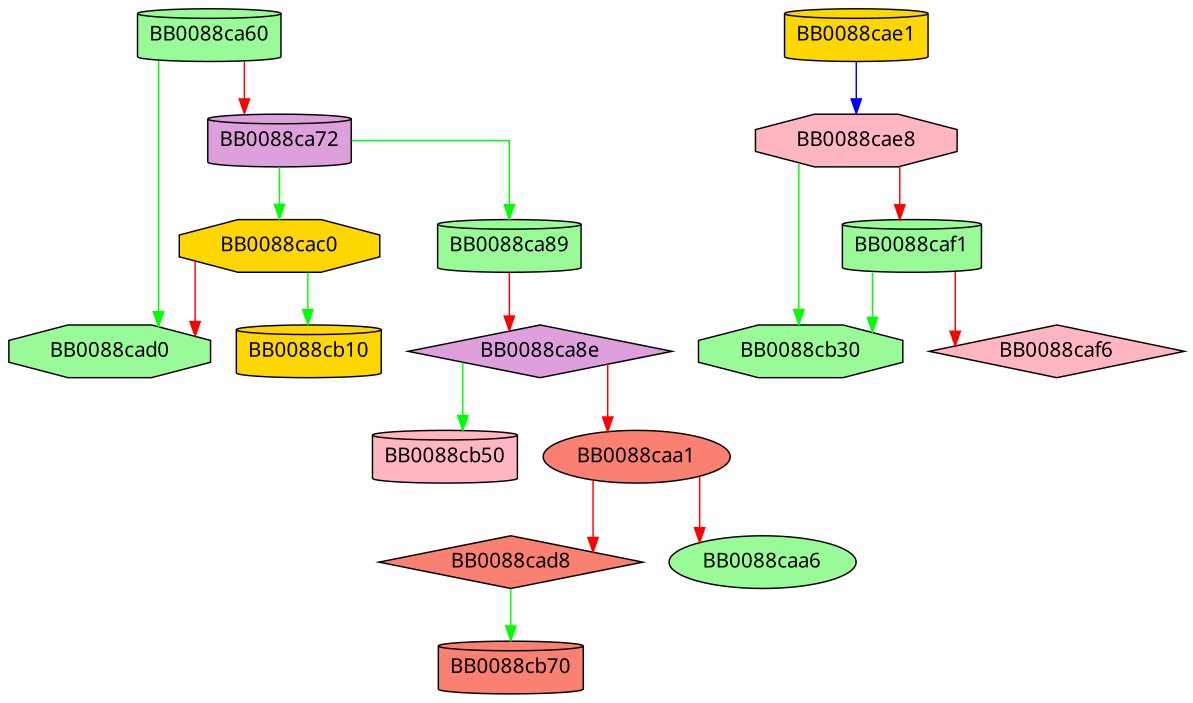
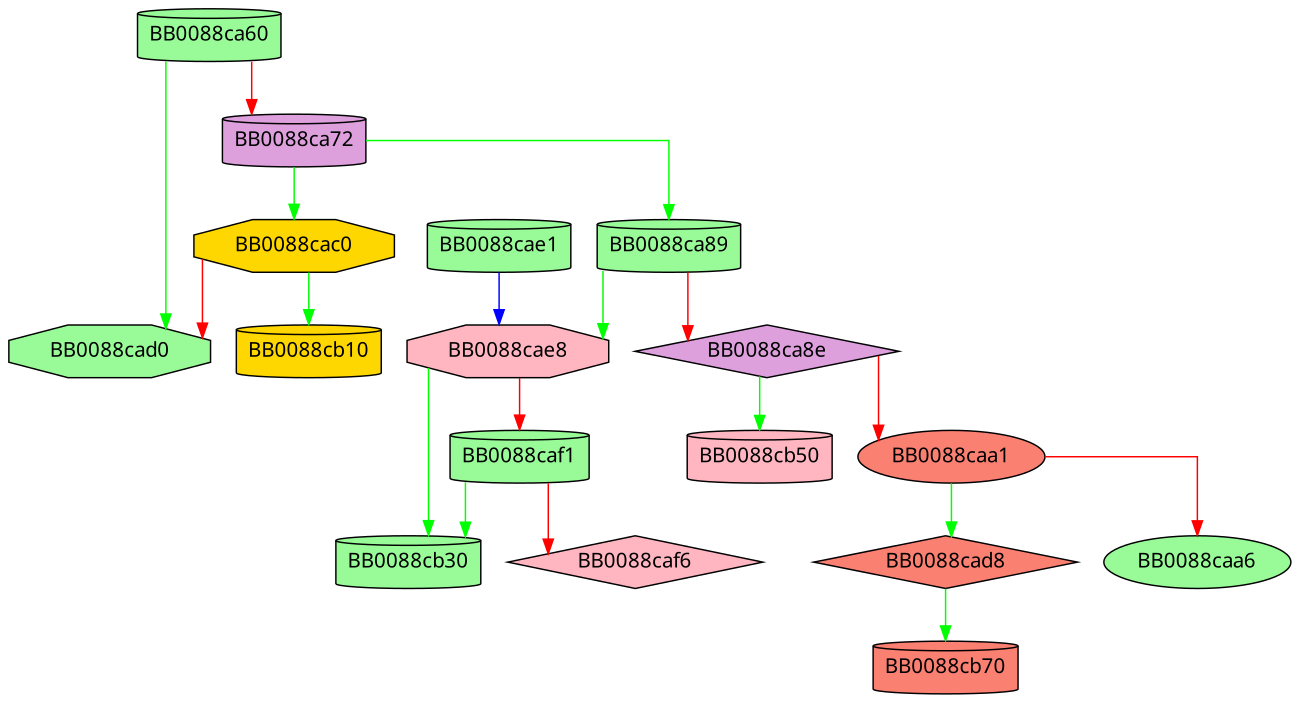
  digraph {
    fontname="Noto Sans"
    splines=ortho
    node [fillcolor=palegreen fontname="Noto Sans" shape=cylinder style=filled]
    edge [color=green fontname="Noto Sans"]
    BB0088cad0 [shape=octagon]
    BB0088ca60
    BB0088ca72 [fillcolor=plum]
    BB0088cac0 [fillcolor=gold shape=octagon]
    BB0088ca89
    BB0088cb10 [fillcolor=gold]
    BB0088cae8 [fillcolor=lightpink shape=octagon]
    BB0088ca8e [fillcolor=plum shape=diamond]
-   BB0088cb30 [shape=octagon]
+   BB0088cb30
    BB0088caf1
    BB0088cb50 [fillcolor=lightpink]
    BB0088caa1 [fillcolor=salmon shape=ellipse]
    BB0088caf6 [fillcolor=lightpink shape=diamond]
    BB0088cad8 [fillcolor=salmon shape=diamond]
    BB0088caa6 [shape=ellipse]
    BB0088cb70 [fillcolor=salmon]
-   BB0088cae1 [fillcolor=gold]
+   BB0088cae1
    BB0088ca60 -> BB0088cad0
    BB0088ca60 -> BB0088ca72 [color=red]
    BB0088ca72 -> BB0088cac0
    BB0088ca72 -> BB0088ca89
    BB0088cac0 -> BB0088cad0 [color=red]
    BB0088cac0 -> BB0088cb10
+   BB0088ca89 -> BB0088cae8
    BB0088ca89 -> BB0088ca8e [color=red]
    BB0088cae8 -> BB0088cb30
    BB0088cae8 -> BB0088caf1 [color=red]
    BB0088ca8e -> BB0088cb50
    BB0088ca8e -> BB0088caa1 [color=red]
    BB0088caf1 -> BB0088cb30
    BB0088caf1 -> BB0088caf6 [color=red]
-   BB0088caa1 -> BB0088cad8 [color=red]
+   BB0088caa1 -> BB0088cad8
    BB0088caa1 -> BB0088caa6 [color=red]
    BB0088cad8 -> BB0088cb70
    BB0088cae1 -> BB0088cae8 [color=blue]
  }
